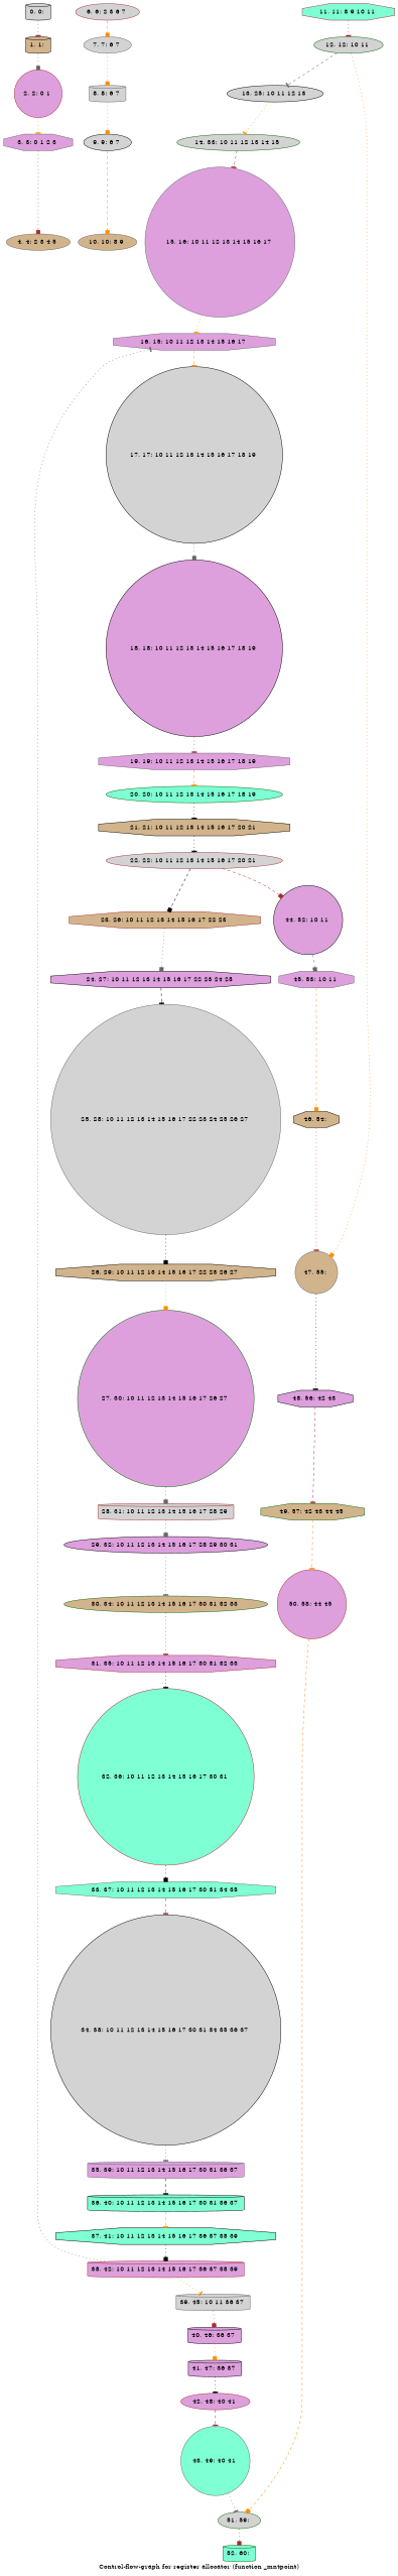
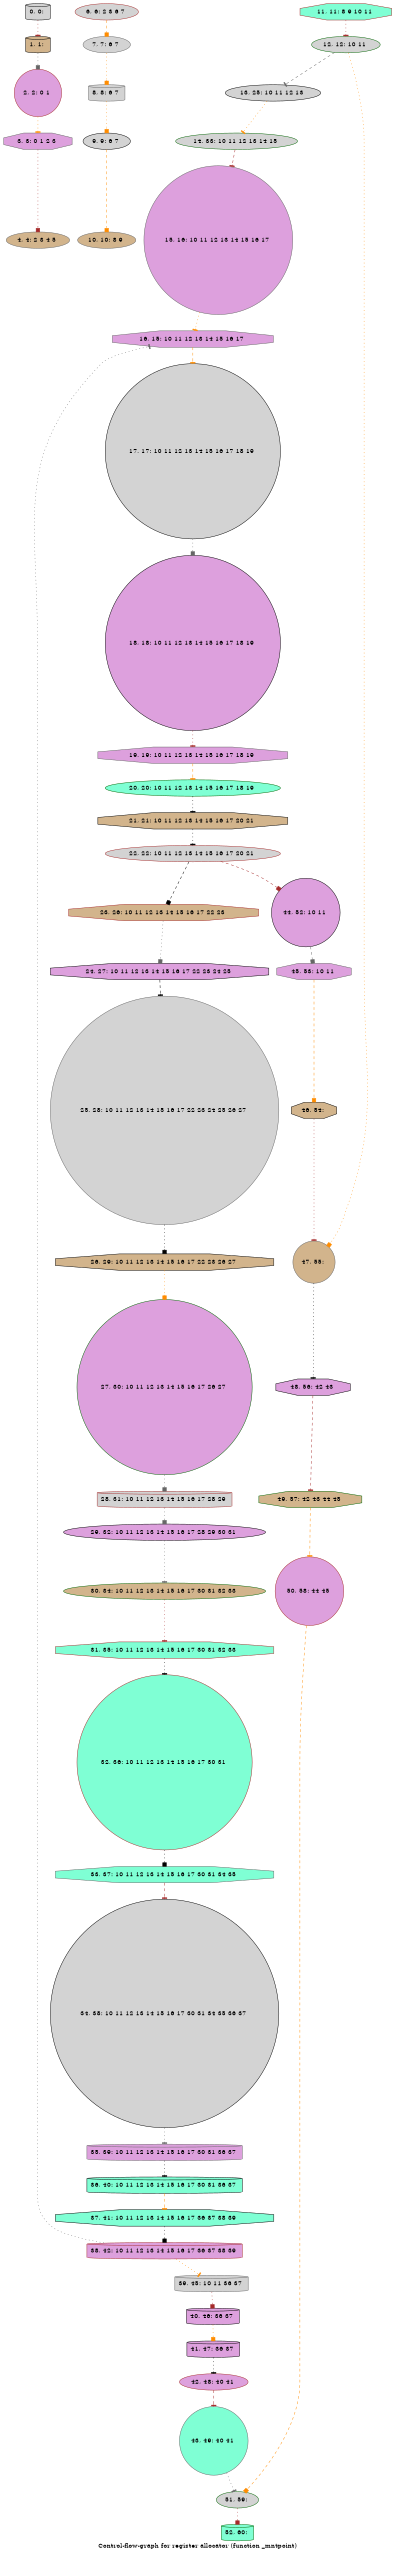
  digraph {
    label="Control-flow-graph for register allocator (function _mntpoint)"
    node [color=black fillcolor=plum shape=octagon style=filled]
    edge [arrowhead=tee color=darkorange style=dotted]
    n1 [fillcolor=lightgrey label="0, 0: " shape=cylinder]
    n2 [fillcolor=tan label="1, 1: " shape=cylinder]
    n3 [color=brown label="2, 2: 0 1 " shape=circle]
    n4 [color=gray40 label="3, 3: 0 1 2 3 "]
    n5 [color=gray40 fillcolor=tan label="4, 4: 2 3 4 5 " shape=ellipse]
    n6 [color=brown fillcolor=lightgrey label="6, 6: 2 3 6 7 " shape=ellipse]
    n7 [color=gray40 fillcolor=lightgrey label="7, 7: 6 7 " shape=ellipse]
    n8 [color=gray40 fillcolor=lightgrey label="8, 8: 6 7 " shape=cylinder]
    n9 [fillcolor=lightgrey label="9, 9: 6 7 " shape=ellipse]
    n10 [color=gray40 fillcolor=tan label="10, 10: 8 9 " shape=ellipse]
    n11 [color=brown fillcolor=aquamarine label="11, 11: 8 9 10 11 "]
    n12 [color=darkgreen fillcolor=lightgrey label="12, 12: 10 11 " shape=ellipse]
    n13 [fillcolor=lightgrey label="13, 25: 10 11 12 13 " shape=ellipse]
    n14 [color=gray40 fillcolor=tan label="47, 55: " shape=circle]
    n15 [color=darkgreen fillcolor=lightgrey label="14, 33: 10 11 12 13 14 15 " shape=ellipse]
    n16 [label="48, 56: 42 43 "]
    n17 [color=gray40 label="15, 16: 10 11 12 13 14 15 16 17 " shape=circle]
    n18 [color=gray40 label="16, 15: 10 11 12 13 14 15 16 17 "]
    n19 [fillcolor=lightgrey label="17, 17: 10 11 12 13 14 15 16 17 18 19 " shape=circle]
    n20 [label="18, 18: 10 11 12 13 14 15 16 17 18 19 " shape=circle]
    n21 [color=gray40 label="19, 19: 10 11 12 13 14 15 16 17 18 19 "]
    n22 [color=darkgreen fillcolor=aquamarine label="20, 20: 10 11 12 13 14 15 16 17 18 19 " shape=ellipse]
    n23 [fillcolor=tan label="21, 21: 10 11 12 13 14 15 16 17 20 21 "]
    n24 [color=brown fillcolor=lightgrey label="22, 22: 10 11 12 13 14 15 16 17 20 21 " shape=ellipse]
    n25 [color=brown fillcolor=tan label="23, 26: 10 11 12 13 14 15 16 17 22 23 "]
    n26 [label="44, 52: 10 11 " shape=circle]
    n27 [label="24, 27: 10 11 12 13 14 15 16 17 22 23 24 25 "]
    n28 [color=gray40 label="45, 53: 10 11 "]
    n29 [color=gray40 fillcolor=lightgrey label="25, 28: 10 11 12 13 14 15 16 17 22 23 24 25 26 27 " shape=circle]
    n30 [fillcolor=tan label="26, 29: 10 11 12 13 14 15 16 17 22 23 26 27 "]
    n31 [color=darkgreen label="27, 30: 10 11 12 13 14 15 16 17 26 27 " shape=circle]
    n32 [color=brown fillcolor=lightgrey label="28, 31: 10 11 12 13 14 15 16 17 28 29 " shape=cylinder]
    n33 [label="29, 32: 10 11 12 13 14 15 16 17 28 29 30 31 " shape=ellipse]
    n34 [color=darkgreen fillcolor=tan label="30, 34: 10 11 12 13 14 15 16 17 30 31 32 33 " shape=ellipse]
-   n35 [color=brown label="31, 35: 10 11 12 13 14 15 16 17 30 31 32 33 "]
+   n35 [color=brown fillcolor=aquamarine label="31, 35: 10 11 12 13 14 15 16 17 30 31 32 33 "]
    n36 [color=brown fillcolor=aquamarine label="32, 36: 10 11 12 13 14 15 16 17 30 31 " shape=circle]
    n37 [color=gray40 fillcolor=aquamarine label="33, 37: 10 11 12 13 14 15 16 17 30 31 34 35 "]
    n38 [fillcolor=lightgrey label="34, 38: 10 11 12 13 14 15 16 17 30 31 34 35 36 37 " shape=circle]
    n39 [color=gray40 label="35, 39: 10 11 12 13 14 15 16 17 30 31 36 37 " shape=cylinder]
    n40 [fillcolor=aquamarine label="36, 40: 10 11 12 13 14 15 16 17 30 31 36 37 " shape=cylinder]
    n41 [fillcolor=aquamarine label="37, 41: 10 11 12 13 14 15 16 17 36 37 38 39 "]
    n42 [color=brown label="38, 42: 10 11 12 13 14 15 16 17 36 37 38 39 " shape=cylinder]
    n43 [color=gray40 fillcolor=lightgrey label="39, 45: 10 11 36 37 " shape=cylinder]
    n44 [label="40, 46: 36 37 " shape=cylinder]
    n45 [label="41, 47: 36 37 " shape=cylinder]
    n46 [color=brown label="42, 48: 40 41 " shape=ellipse]
    n47 [color=gray40 fillcolor=aquamarine label="43, 49: 40 41 " shape=circle]
    n48 [color=darkgreen fillcolor=lightgrey label="51, 59: " shape=ellipse]
    n49 [color=darkgreen fillcolor=aquamarine label="52, 60: " shape=cylinder]
    n50 [fillcolor=tan label="46, 54: "]
    n51 [color=darkgreen fillcolor=tan label="49, 57: 42 43 44 45 "]
    n52 [color=brown label="50, 58: 44 45 " shape=circle]
    n1 -> n2 [color=brown]
    n2 -> n3 [arrowhead=box color=gray40]
    n3 -> n4
    n4 -> n5 [arrowhead=box color=brown]
    n6 -> n7 [arrowhead=box style=dashed]
    n7 -> n8 [arrowhead=box]
    n8 -> n9 [arrowhead=box]
    n9 -> n10 [arrowhead=box style=dashed]
    n11 -> n12 [color=brown]
    n12 -> n13 [color=gray40 style=dashed]
    n12 -> n14 [arrowhead=box]
    n13 -> n15
    n14 -> n16 [color=black]
    n15 -> n17 [color=brown style=dashed]
    n16 -> n51 [color=brown style=dashed]
    n17 -> n18
    n18 -> n19 [style=dashed]
    n19 -> n20 [arrowhead=box color=gray40]
    n20 -> n21 [color=brown]
    n21 -> n22 [style=dashed]
    n22 -> n23 [color=black]
    n23 -> n24 [color=black]
    n24 -> n25 [arrowhead=box color=black style=dashed]
    n24 -> n26 [arrowhead=box color=brown style=dashed]
    n25 -> n27 [arrowhead=box color=gray40]
    n26 -> n28 [arrowhead=box color=gray40 style=dashed]
    n27 -> n29 [color=black style=dashed]
    n28 -> n50 [arrowhead=box style=dashed]
    n29 -> n30 [arrowhead=box color=black]
    n30 -> n31 [arrowhead=box]
    n31 -> n32 [arrowhead=box color=gray40]
    n32 -> n33 [arrowhead=box color=gray40]
    n33 -> n34 [color=gray40]
    n34 -> n35 [color=brown]
    n35 -> n36 [color=black]
    n36 -> n37 [arrowhead=box color=black]
    n37 -> n38 [color=brown style=dashed]
    n38 -> n39 [color=gray40]
-   n39 -> n40 [color=black style=dashed]
+   n39 -> n40 [color=black]
    n40 -> n41 [style=dashed]
    n41 -> n42 [arrowhead=box color=black]
    n42 -> n18 [color=gray40]
    n42 -> n43
    n43 -> n44 [arrowhead=box color=brown]
    n44 -> n45 [arrowhead=box]
    n45 -> n46 [color=black]
    n46 -> n47 [color=brown style=dashed]
    n47 -> n48 [color=gray40]
    n48 -> n49 [arrowhead=box color=brown]
    n50 -> n14 [color=brown]
    n51 -> n52 [style=dashed]
    n52 -> n48 [arrowhead=box style=dashed]
  }
